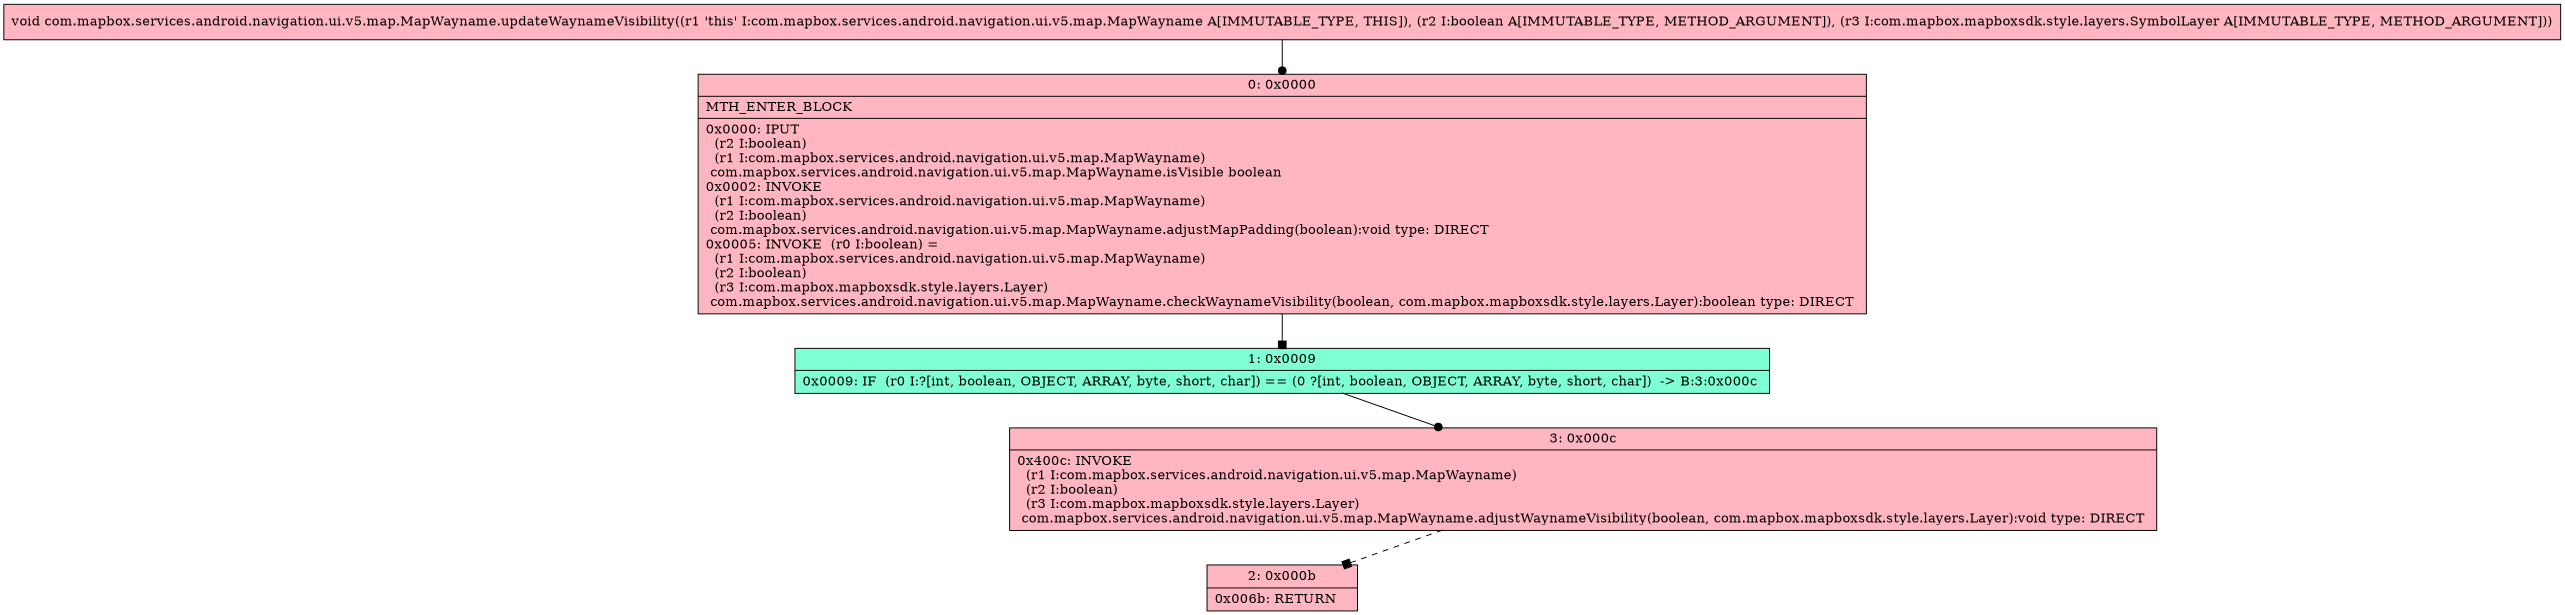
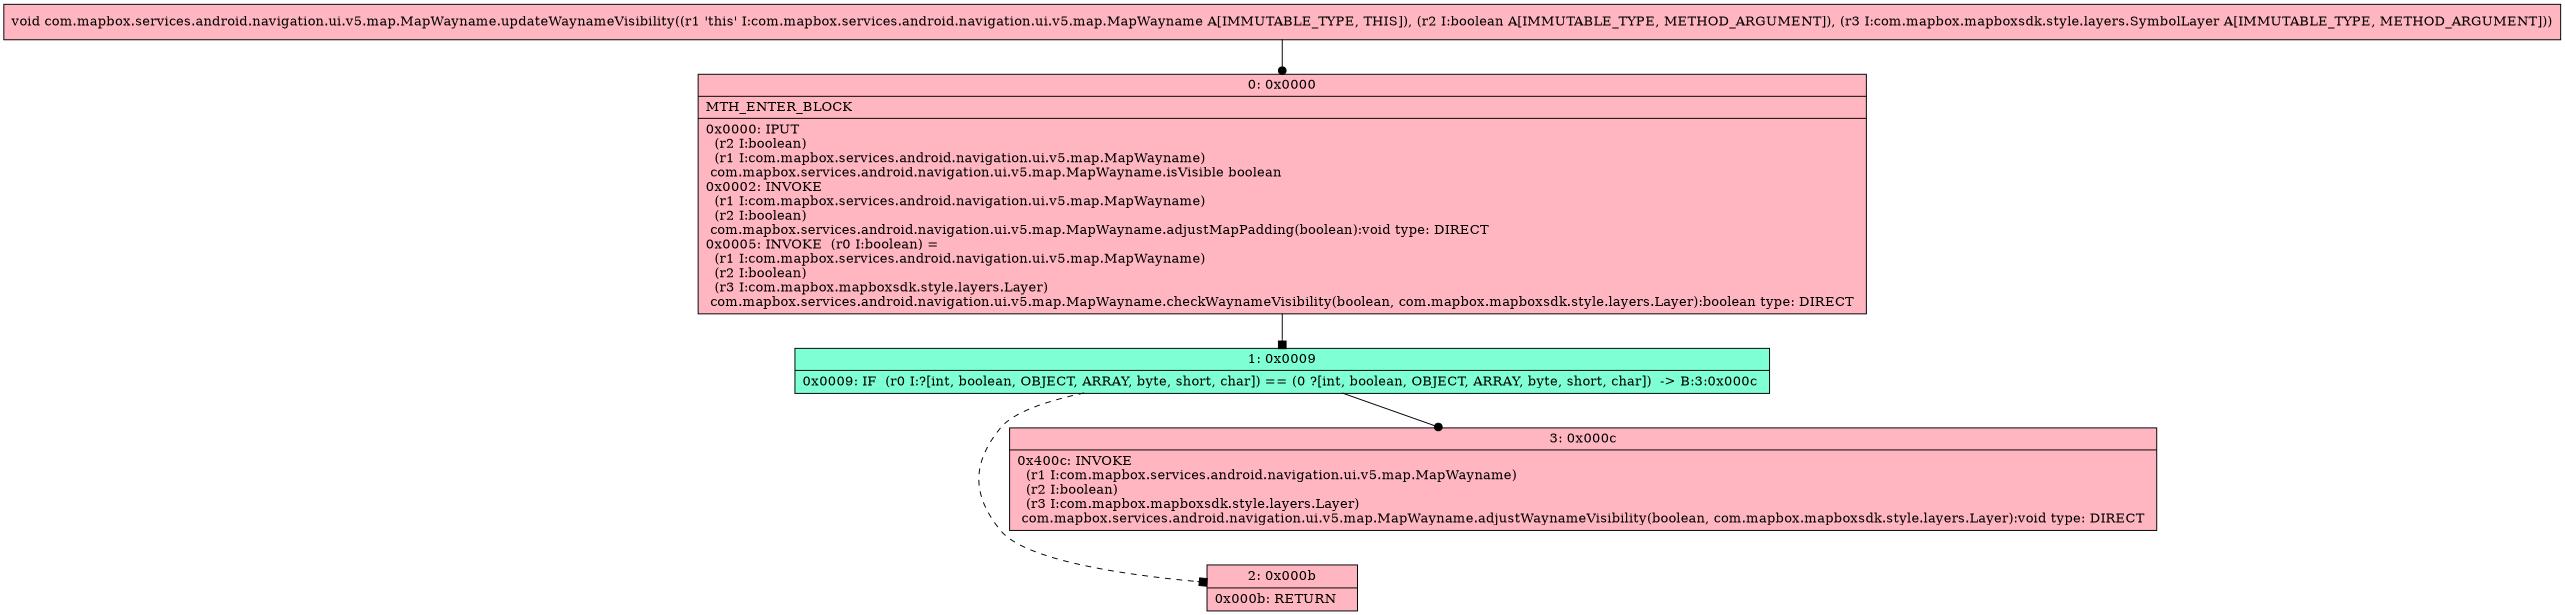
  digraph {
    node [fillcolor=lightpink shape=record style=filled]
    edge [arrowhead=box]
    n1 [label="{0\:\ 0x0000|MTH_ENTER_BLOCK\l|0x0000: IPUT  \l  (r2 I:boolean)\l  (r1 I:com.mapbox.services.android.navigation.ui.v5.map.MapWayname)\l com.mapbox.services.android.navigation.ui.v5.map.MapWayname.isVisible boolean \l0x0002: INVOKE  \l  (r1 I:com.mapbox.services.android.navigation.ui.v5.map.MapWayname)\l  (r2 I:boolean)\l com.mapbox.services.android.navigation.ui.v5.map.MapWayname.adjustMapPadding(boolean):void type: DIRECT \l0x0005: INVOKE  (r0 I:boolean) = \l  (r1 I:com.mapbox.services.android.navigation.ui.v5.map.MapWayname)\l  (r2 I:boolean)\l  (r3 I:com.mapbox.mapboxsdk.style.layers.Layer)\l com.mapbox.services.android.navigation.ui.v5.map.MapWayname.checkWaynameVisibility(boolean, com.mapbox.mapboxsdk.style.layers.Layer):boolean type: DIRECT \l}"]
    n2 [fillcolor=aquamarine label="{1\:\ 0x0009|0x0009: IF  (r0 I:?[int, boolean, OBJECT, ARRAY, byte, short, char]) == (0 ?[int, boolean, OBJECT, ARRAY, byte, short, char])  \-\> B:3:0x000c \l}"]
-   n3 [label="{2\:\ 0x000b|0x006b: RETURN   \l}"]
+   n3 [label="{2\:\ 0x000b|0x000b: RETURN   \l}"]
    n4 [label="{3\:\ 0x000c|0x400c: INVOKE  \l  (r1 I:com.mapbox.services.android.navigation.ui.v5.map.MapWayname)\l  (r2 I:boolean)\l  (r3 I:com.mapbox.mapboxsdk.style.layers.Layer)\l com.mapbox.services.android.navigation.ui.v5.map.MapWayname.adjustWaynameVisibility(boolean, com.mapbox.mapboxsdk.style.layers.Layer):void type: DIRECT \l}"]
    n5 [label="{void com.mapbox.services.android.navigation.ui.v5.map.MapWayname.updateWaynameVisibility((r1 'this' I:com.mapbox.services.android.navigation.ui.v5.map.MapWayname A[IMMUTABLE_TYPE, THIS]), (r2 I:boolean A[IMMUTABLE_TYPE, METHOD_ARGUMENT]), (r3 I:com.mapbox.mapboxsdk.style.layers.SymbolLayer A[IMMUTABLE_TYPE, METHOD_ARGUMENT])) }"]
    n1 -> n2
-   n4 -> n3 [style=dashed]
+   n2 -> n3 [style=dashed]
    n2 -> n4 [arrowhead=dot]
    n5 -> n1 [arrowhead=dot]
  }
